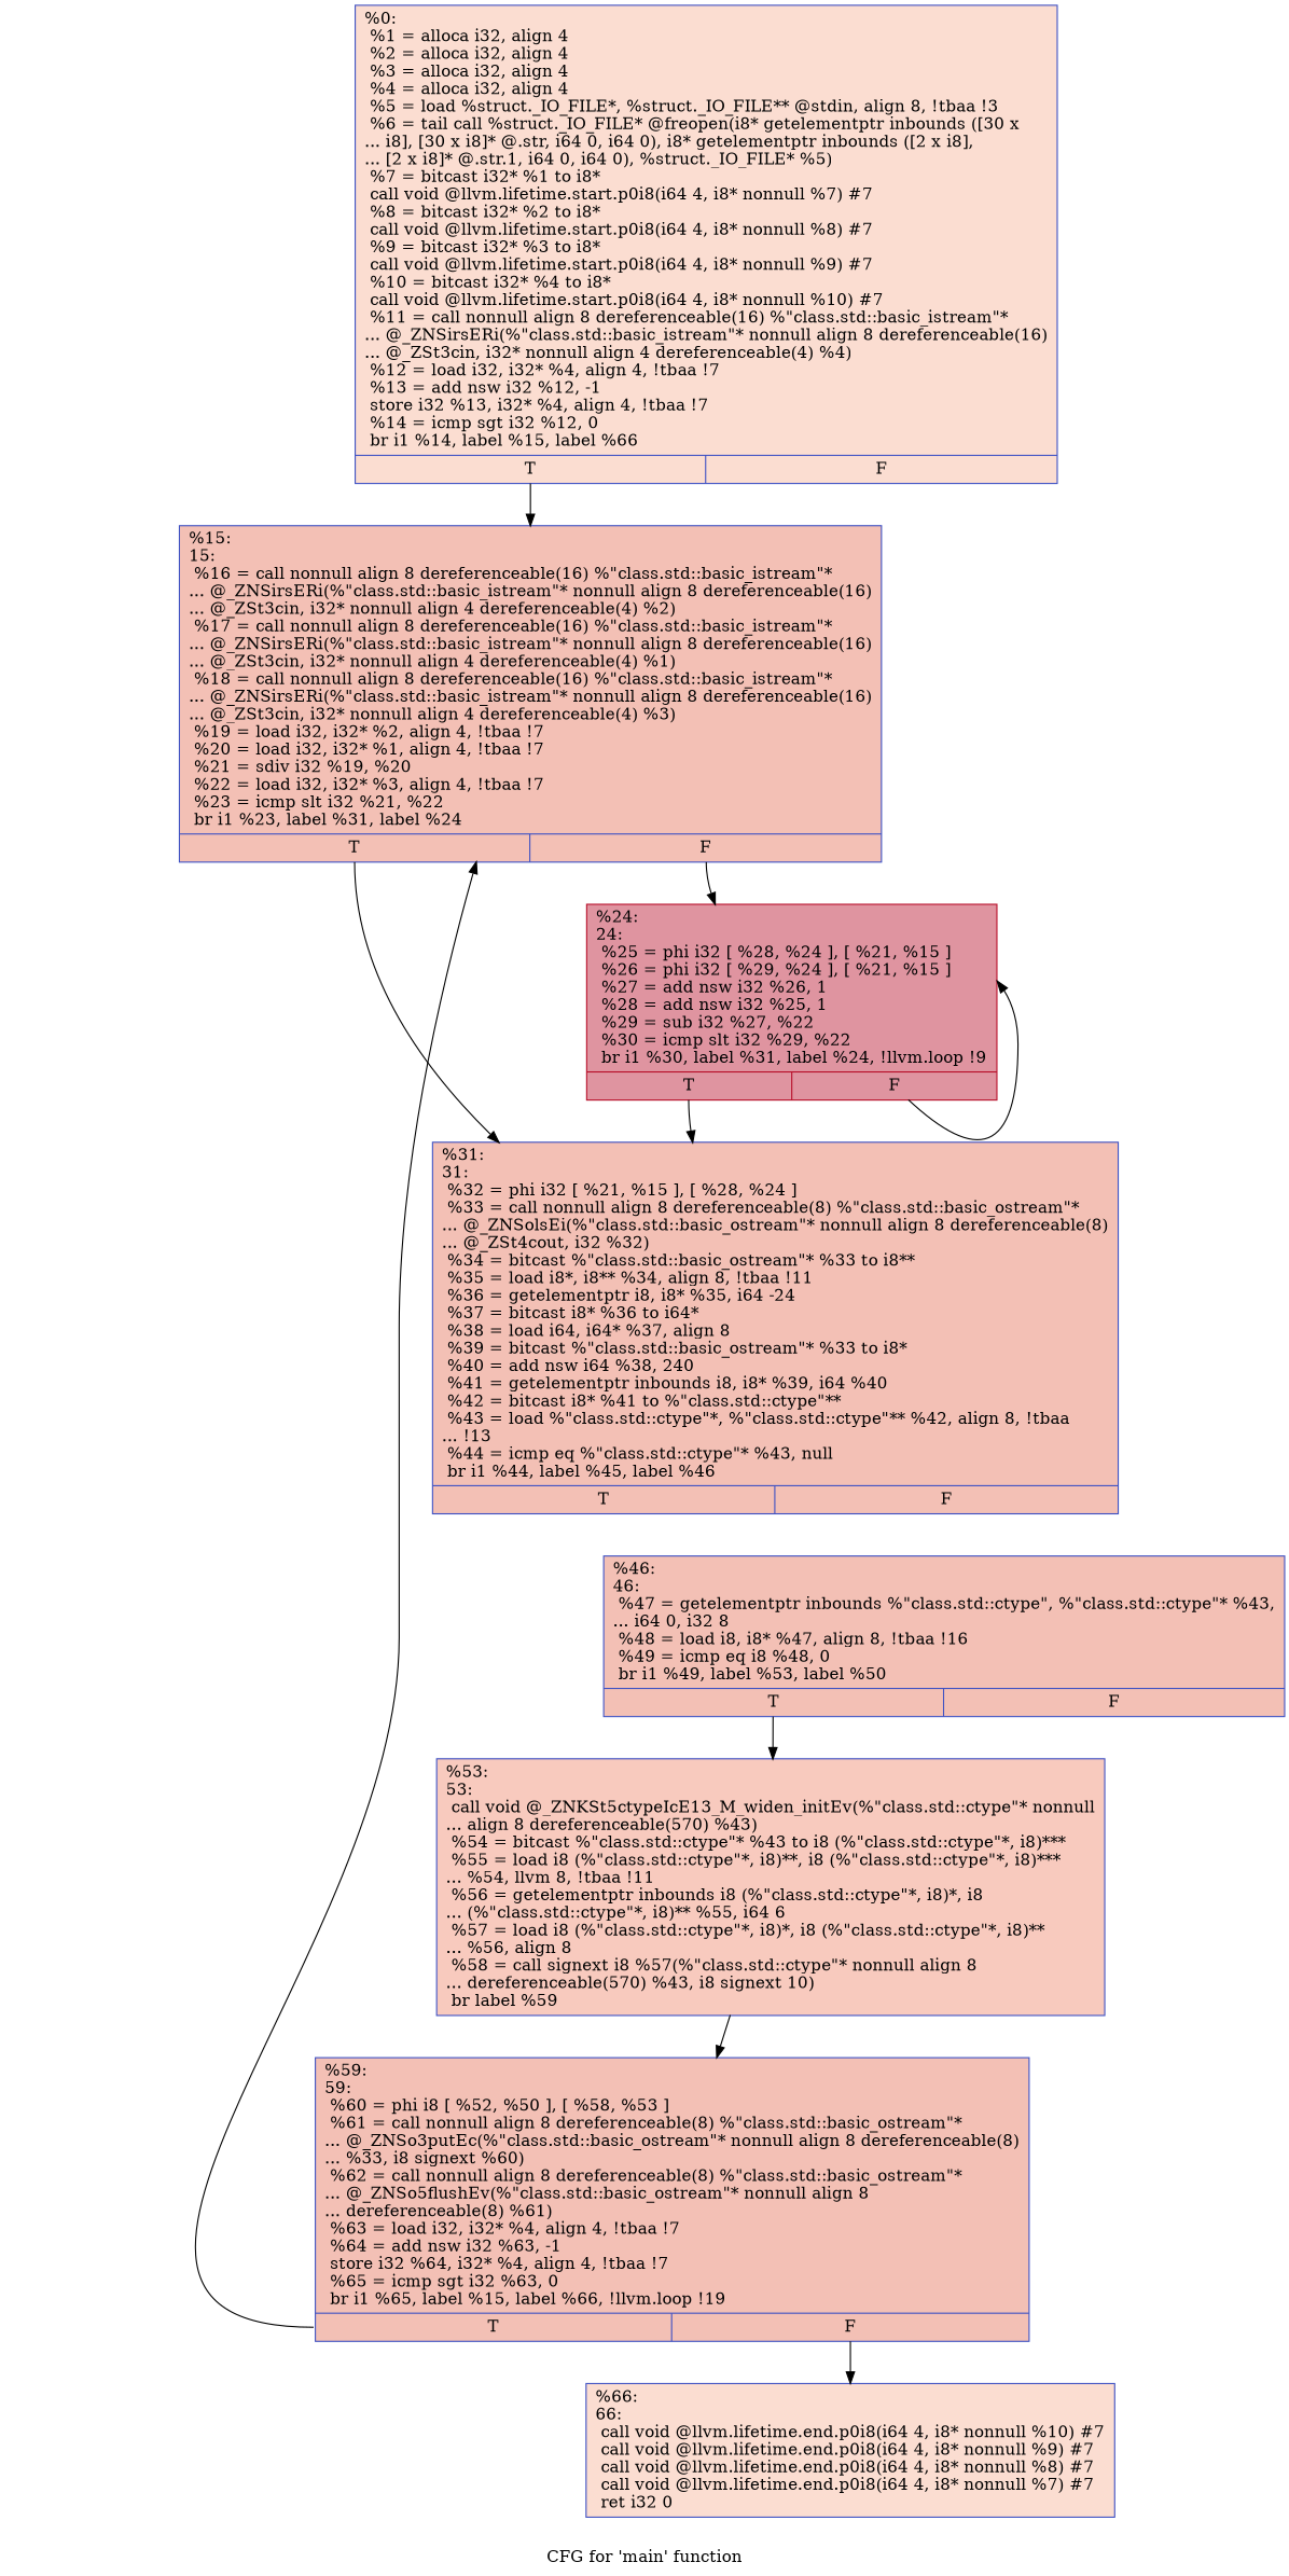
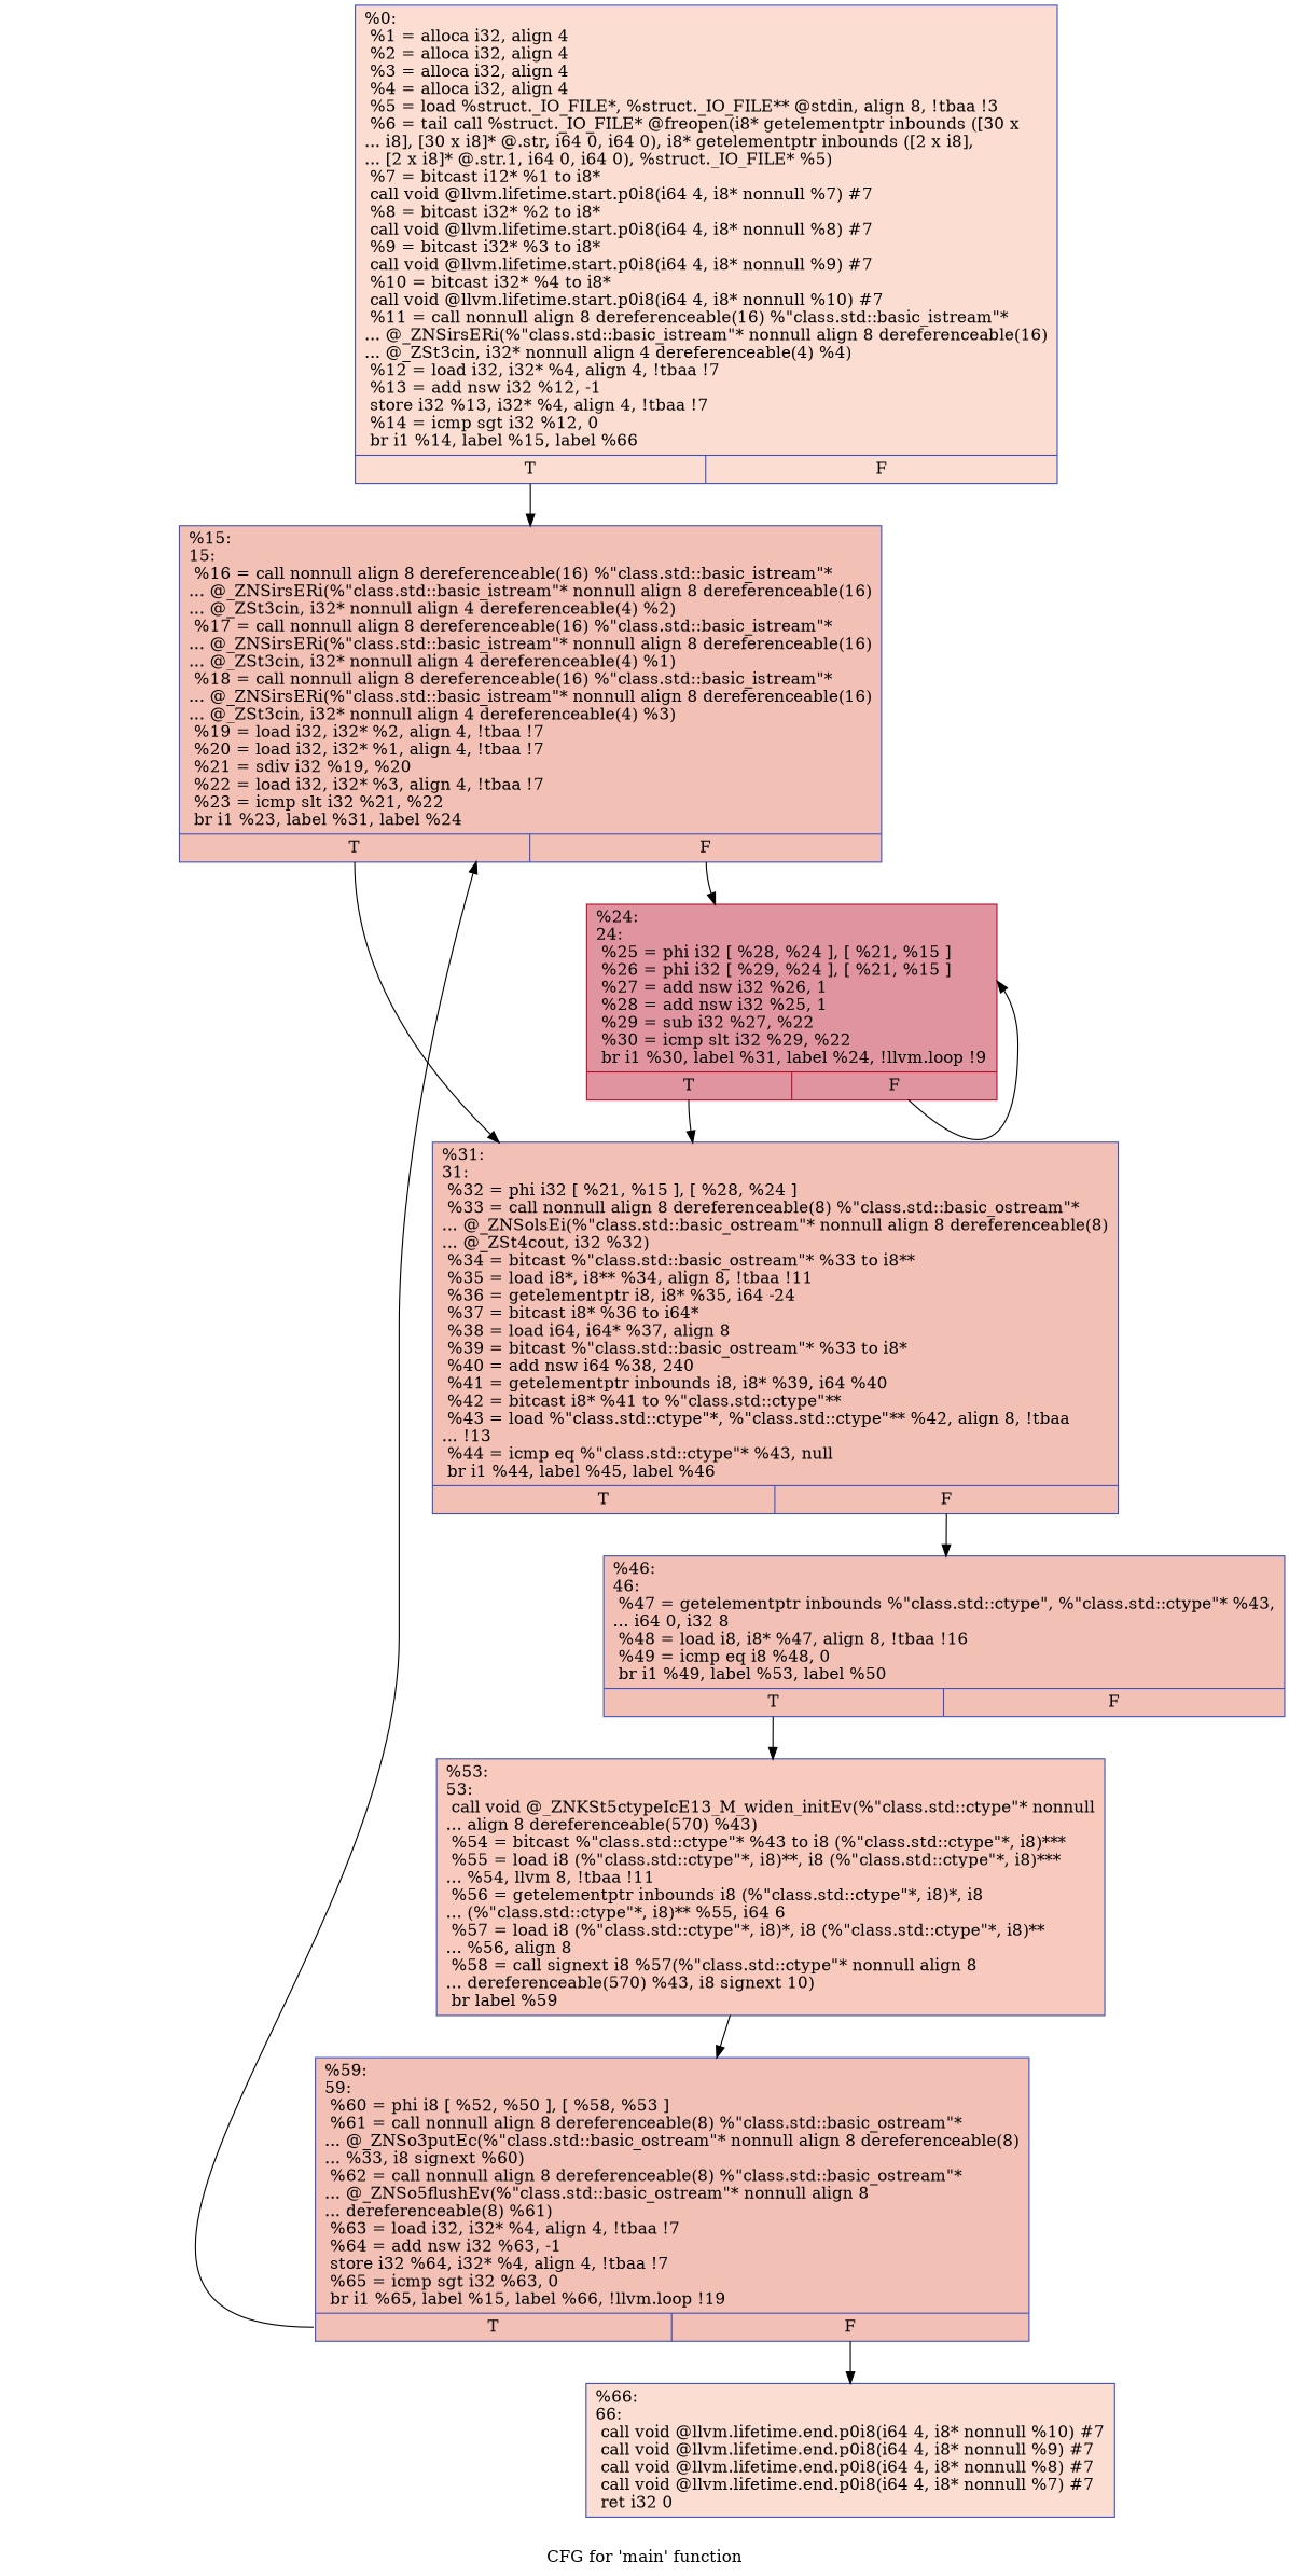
  digraph {
    label="CFG for 'main' function"
    node [color="#3d50c3ff" fillcolor="#e5705870" shape=record style=filled]
    edge [tailport=s0]
-   n1 [fillcolor="#f7b39670" label="{%0:\l  %1 = alloca i32, align 4\l  %2 = alloca i32, align 4\l  %3 = alloca i32, align 4\l  %4 = alloca i32, align 4\l  %5 = load %struct._IO_FILE*, %struct._IO_FILE** @stdin, align 8, !tbaa !3\l  %6 = tail call %struct._IO_FILE* @freopen(i8* getelementptr inbounds ([30 x\l... i8], [30 x i8]* @.str, i64 0, i64 0), i8* getelementptr inbounds ([2 x i8],\l... [2 x i8]* @.str.1, i64 0, i64 0), %struct._IO_FILE* %5)\l  %7 = bitcast i32* %1 to i8*\l  call void @llvm.lifetime.start.p0i8(i64 4, i8* nonnull %7) #7\l  %8 = bitcast i32* %2 to i8*\l  call void @llvm.lifetime.start.p0i8(i64 4, i8* nonnull %8) #7\l  %9 = bitcast i32* %3 to i8*\l  call void @llvm.lifetime.start.p0i8(i64 4, i8* nonnull %9) #7\l  %10 = bitcast i32* %4 to i8*\l  call void @llvm.lifetime.start.p0i8(i64 4, i8* nonnull %10) #7\l  %11 = call nonnull align 8 dereferenceable(16) %\"class.std::basic_istream\"*\l... @_ZNSirsERi(%\"class.std::basic_istream\"* nonnull align 8 dereferenceable(16)\l... @_ZSt3cin, i32* nonnull align 4 dereferenceable(4) %4)\l  %12 = load i32, i32* %4, align 4, !tbaa !7\l  %13 = add nsw i32 %12, -1\l  store i32 %13, i32* %4, align 4, !tbaa !7\l  %14 = icmp sgt i32 %12, 0\l  br i1 %14, label %15, label %66\l|{<s0>T|<s1>F}}"]
+   n1 [fillcolor="#f7b39670" label="{%0:\l  %1 = alloca i32, align 4\l  %2 = alloca i32, align 4\l  %3 = alloca i32, align 4\l  %4 = alloca i32, align 4\l  %5 = load %struct._IO_FILE*, %struct._IO_FILE** @stdin, align 8, !tbaa !3\l  %6 = tail call %struct._IO_FILE* @freopen(i8* getelementptr inbounds ([30 x\l... i8], [30 x i8]* @.str, i64 0, i64 0), i8* getelementptr inbounds ([2 x i8],\l... [2 x i8]* @.str.1, i64 0, i64 0), %struct._IO_FILE* %5)\l  %7 = bitcast i12* %1 to i8*\l  call void @llvm.lifetime.start.p0i8(i64 4, i8* nonnull %7) #7\l  %8 = bitcast i32* %2 to i8*\l  call void @llvm.lifetime.start.p0i8(i64 4, i8* nonnull %8) #7\l  %9 = bitcast i32* %3 to i8*\l  call void @llvm.lifetime.start.p0i8(i64 4, i8* nonnull %9) #7\l  %10 = bitcast i32* %4 to i8*\l  call void @llvm.lifetime.start.p0i8(i64 4, i8* nonnull %10) #7\l  %11 = call nonnull align 8 dereferenceable(16) %\"class.std::basic_istream\"*\l... @_ZNSirsERi(%\"class.std::basic_istream\"* nonnull align 8 dereferenceable(16)\l... @_ZSt3cin, i32* nonnull align 4 dereferenceable(4) %4)\l  %12 = load i32, i32* %4, align 4, !tbaa !7\l  %13 = add nsw i32 %12, -1\l  store i32 %13, i32* %4, align 4, !tbaa !7\l  %14 = icmp sgt i32 %12, 0\l  br i1 %14, label %15, label %66\l|{<s0>T|<s1>F}}"]
    n2 [label="{%15:\l15:                                               \l  %16 = call nonnull align 8 dereferenceable(16) %\"class.std::basic_istream\"*\l... @_ZNSirsERi(%\"class.std::basic_istream\"* nonnull align 8 dereferenceable(16)\l... @_ZSt3cin, i32* nonnull align 4 dereferenceable(4) %2)\l  %17 = call nonnull align 8 dereferenceable(16) %\"class.std::basic_istream\"*\l... @_ZNSirsERi(%\"class.std::basic_istream\"* nonnull align 8 dereferenceable(16)\l... @_ZSt3cin, i32* nonnull align 4 dereferenceable(4) %1)\l  %18 = call nonnull align 8 dereferenceable(16) %\"class.std::basic_istream\"*\l... @_ZNSirsERi(%\"class.std::basic_istream\"* nonnull align 8 dereferenceable(16)\l... @_ZSt3cin, i32* nonnull align 4 dereferenceable(4) %3)\l  %19 = load i32, i32* %2, align 4, !tbaa !7\l  %20 = load i32, i32* %1, align 4, !tbaa !7\l  %21 = sdiv i32 %19, %20\l  %22 = load i32, i32* %3, align 4, !tbaa !7\l  %23 = icmp slt i32 %21, %22\l  br i1 %23, label %31, label %24\l|{<s0>T|<s1>F}}"]
    n3 [label="{%31:\l31:                                               \l  %32 = phi i32 [ %21, %15 ], [ %28, %24 ]\l  %33 = call nonnull align 8 dereferenceable(8) %\"class.std::basic_ostream\"*\l... @_ZNSolsEi(%\"class.std::basic_ostream\"* nonnull align 8 dereferenceable(8)\l... @_ZSt4cout, i32 %32)\l  %34 = bitcast %\"class.std::basic_ostream\"* %33 to i8**\l  %35 = load i8*, i8** %34, align 8, !tbaa !11\l  %36 = getelementptr i8, i8* %35, i64 -24\l  %37 = bitcast i8* %36 to i64*\l  %38 = load i64, i64* %37, align 8\l  %39 = bitcast %\"class.std::basic_ostream\"* %33 to i8*\l  %40 = add nsw i64 %38, 240\l  %41 = getelementptr inbounds i8, i8* %39, i64 %40\l  %42 = bitcast i8* %41 to %\"class.std::ctype\"**\l  %43 = load %\"class.std::ctype\"*, %\"class.std::ctype\"** %42, align 8, !tbaa\l... !13\l  %44 = icmp eq %\"class.std::ctype\"* %43, null\l  br i1 %44, label %45, label %46\l|{<s0>T|<s1>F}}"]
    n4 [color="#b70d28ff" fillcolor="#b70d2870" label="{%24:\l24:                                               \l  %25 = phi i32 [ %28, %24 ], [ %21, %15 ]\l  %26 = phi i32 [ %29, %24 ], [ %21, %15 ]\l  %27 = add nsw i32 %26, 1\l  %28 = add nsw i32 %25, 1\l  %29 = sub i32 %27, %22\l  %30 = icmp slt i32 %29, %22\l  br i1 %30, label %31, label %24, !llvm.loop !9\l|{<s0>T|<s1>F}}"]
    n5 [fillcolor="#f7b39670" label="{%66:\l66:                                               \l  call void @llvm.lifetime.end.p0i8(i64 4, i8* nonnull %10) #7\l  call void @llvm.lifetime.end.p0i8(i64 4, i8* nonnull %9) #7\l  call void @llvm.lifetime.end.p0i8(i64 4, i8* nonnull %8) #7\l  call void @llvm.lifetime.end.p0i8(i64 4, i8* nonnull %7) #7\l  ret i32 0\l}"]
    n6 [label="{%46:\l46:                                               \l  %47 = getelementptr inbounds %\"class.std::ctype\", %\"class.std::ctype\"* %43,\l... i64 0, i32 8\l  %48 = load i8, i8* %47, align 8, !tbaa !16\l  %49 = icmp eq i8 %48, 0\l  br i1 %49, label %53, label %50\l|{<s0>T|<s1>F}}"]
    n7 [fillcolor="#ef886b70" label="{%53:\l53:                                               \l  call void @_ZNKSt5ctypeIcE13_M_widen_initEv(%\"class.std::ctype\"* nonnull\l... align 8 dereferenceable(570) %43)\l  %54 = bitcast %\"class.std::ctype\"* %43 to i8 (%\"class.std::ctype\"*, i8)***\l  %55 = load i8 (%\"class.std::ctype\"*, i8)**, i8 (%\"class.std::ctype\"*, i8)***\l... %54, llvm 8, !tbaa !11\l  %56 = getelementptr inbounds i8 (%\"class.std::ctype\"*, i8)*, i8\l... (%\"class.std::ctype\"*, i8)** %55, i64 6\l  %57 = load i8 (%\"class.std::ctype\"*, i8)*, i8 (%\"class.std::ctype\"*, i8)**\l... %56, align 8\l  %58 = call signext i8 %57(%\"class.std::ctype\"* nonnull align 8\l... dereferenceable(570) %43, i8 signext 10)\l  br label %59\l}"]
    n8 [label="{%59:\l59:                                               \l  %60 = phi i8 [ %52, %50 ], [ %58, %53 ]\l  %61 = call nonnull align 8 dereferenceable(8) %\"class.std::basic_ostream\"*\l... @_ZNSo3putEc(%\"class.std::basic_ostream\"* nonnull align 8 dereferenceable(8)\l... %33, i8 signext %60)\l  %62 = call nonnull align 8 dereferenceable(8) %\"class.std::basic_ostream\"*\l... @_ZNSo5flushEv(%\"class.std::basic_ostream\"* nonnull align 8\l... dereferenceable(8) %61)\l  %63 = load i32, i32* %4, align 4, !tbaa !7\l  %64 = add nsw i32 %63, -1\l  store i32 %64, i32* %4, align 4, !tbaa !7\l  %65 = icmp sgt i32 %63, 0\l  br i1 %65, label %15, label %66, !llvm.loop !19\l|{<s0>T|<s1>F}}"]
    n1 -> n2
    n2 -> n3
    n2 -> n4 [tailport=s1]
+   n3 -> n6 [tailport=s1]
    n4 -> n3
    n4 -> n4 [tailport=s1]
    n6 -> n7
    n7 -> n8
    n8 -> n2
    n8 -> n5 [tailport=s1]
  }
